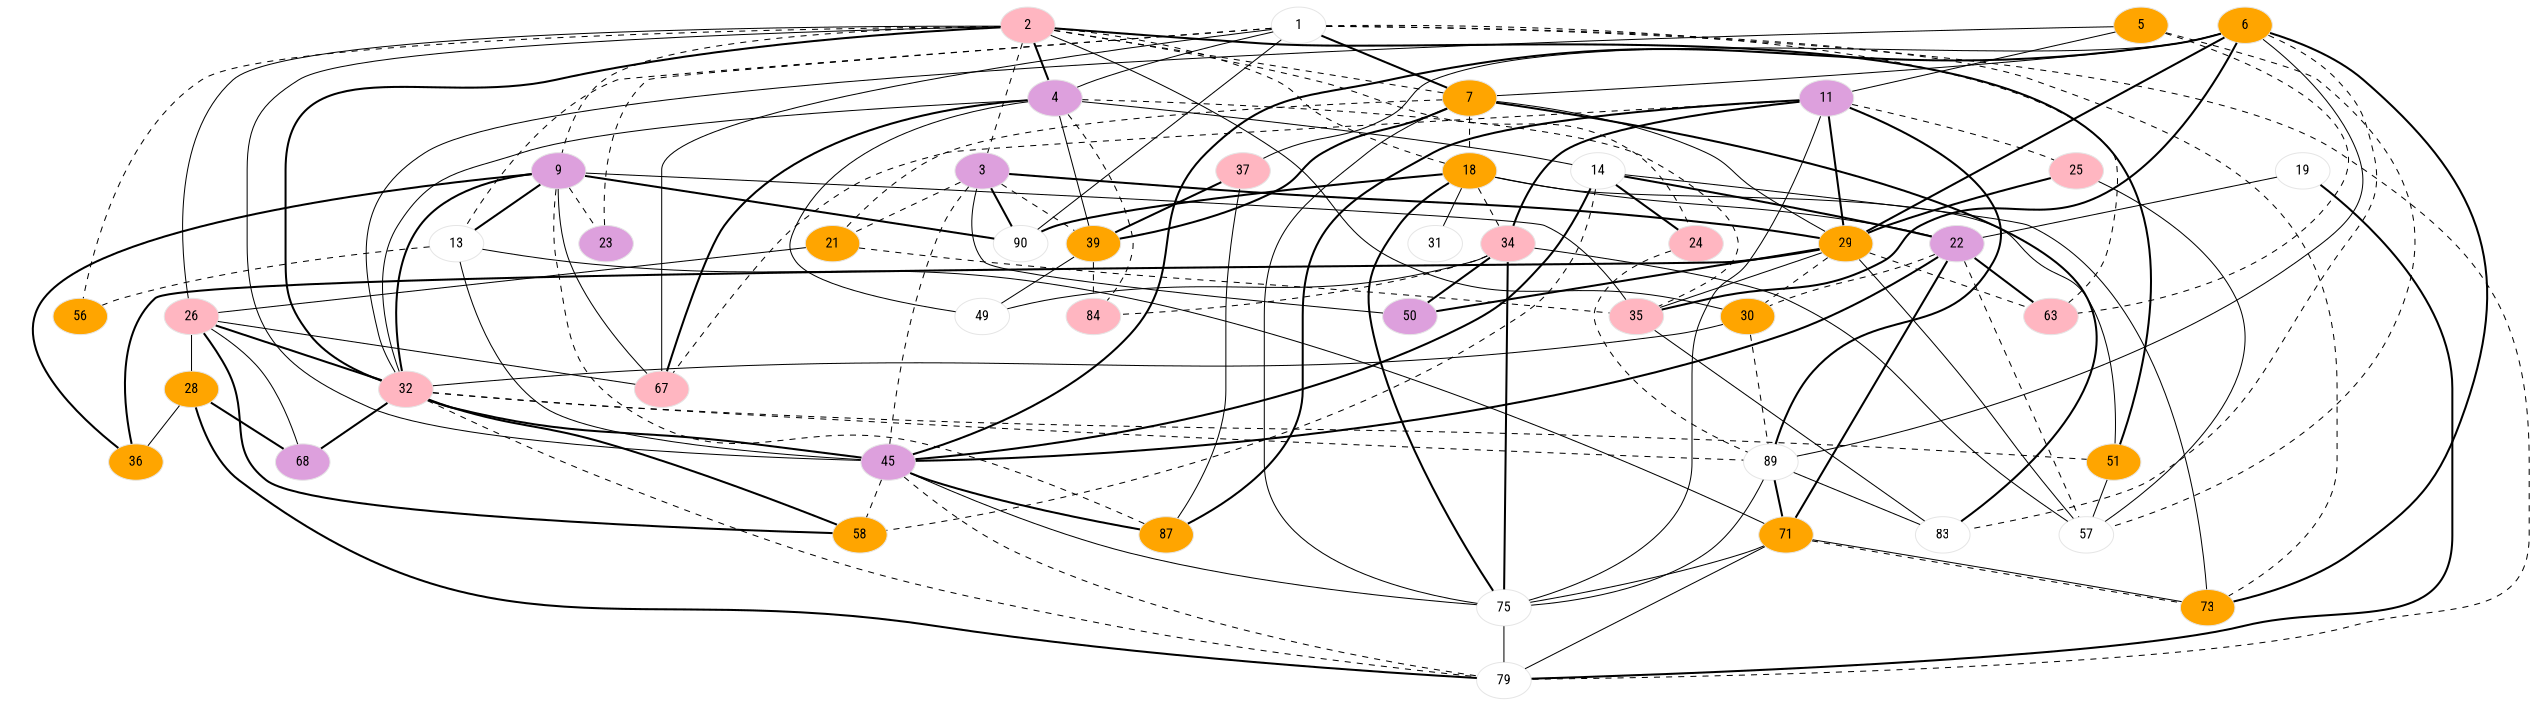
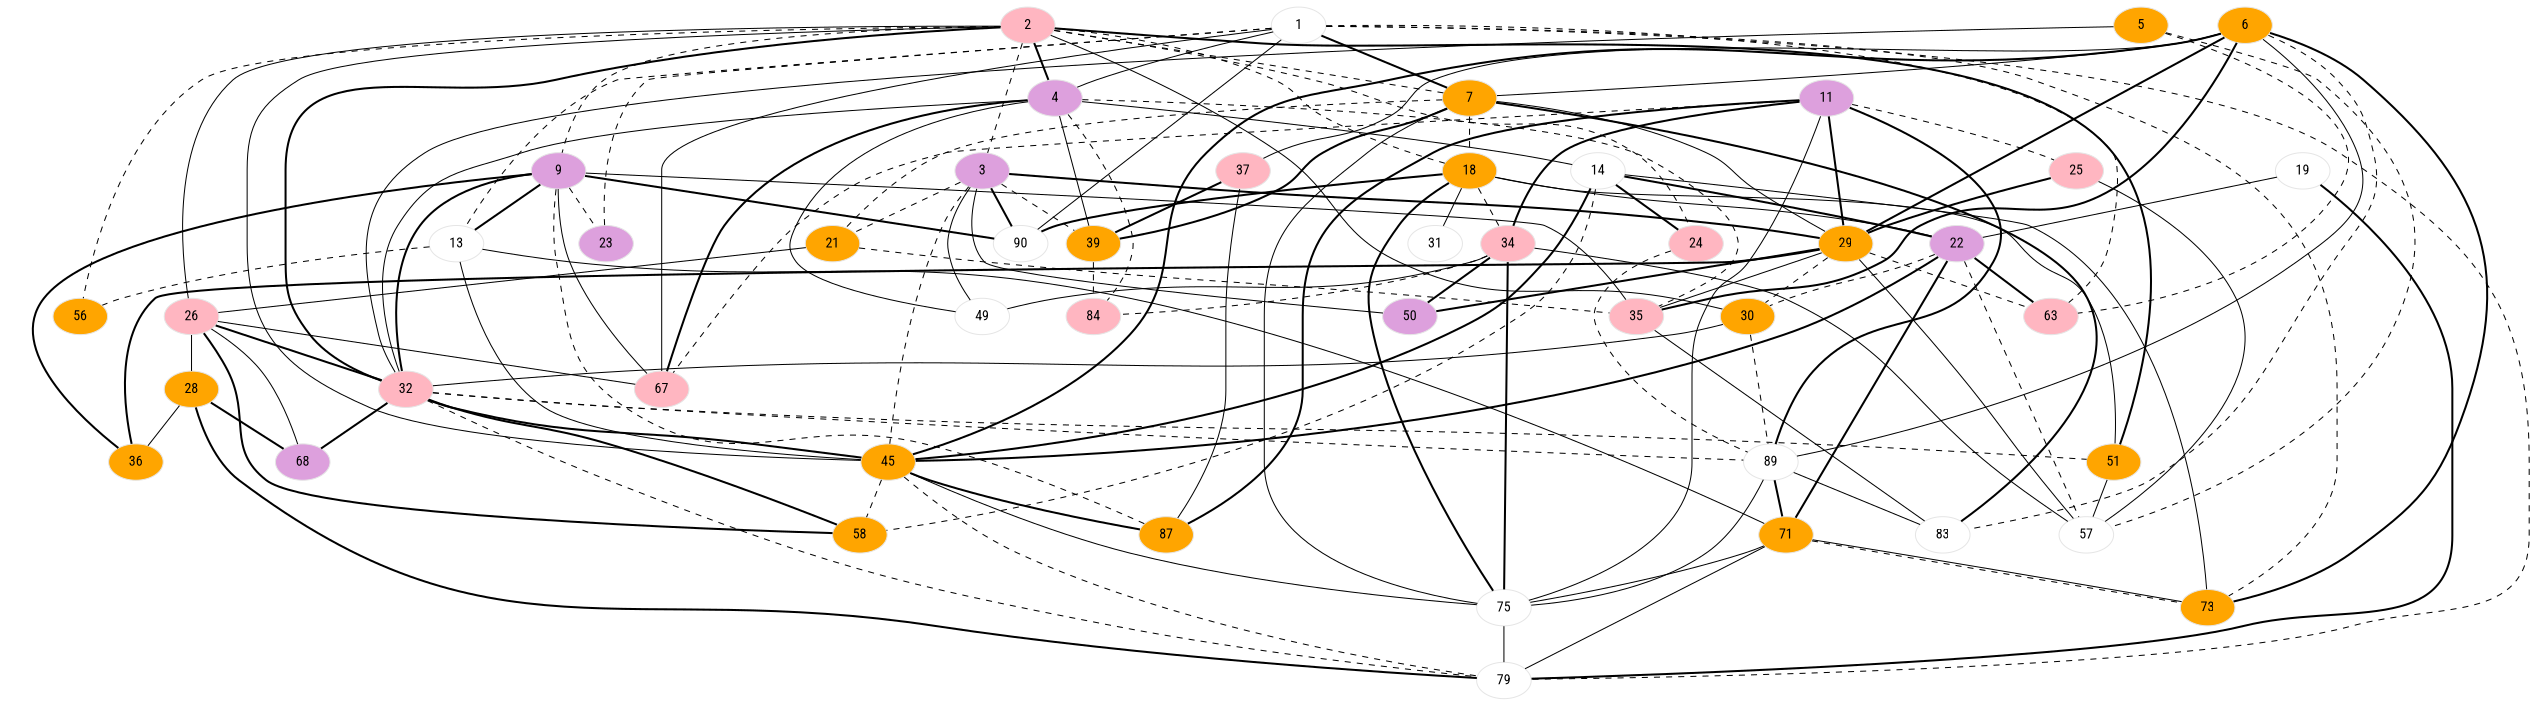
  graph {
    fontname="Roboto Condensed"
    node [color=gray90 fillcolor=orange fontname="Roboto Condensed" style=filled]
    edge [fontname="Roboto Condensed" style=solid]
    1 [fillcolor=white super="+20+41+72"]
    4 [fillcolor=plum super="+92+93"]
    7 [super="+54+8+44"]
    13 [fillcolor=white super="+77"]
    23 [fillcolor=plum]
    63 [fillcolor=lightpink]
    67 [fillcolor=lightpink]
    73
    79 [fillcolor=white super="+98"]
    90 [fillcolor=white]
    32 [fillcolor=lightpink super="+69"]
    39 [super="+60"]
    49 [fillcolor=white]
    14 [fillcolor=white super="+66"]
    35 [fillcolor=lightpink]
    84 [fillcolor=lightpink]
    18 [super="+88"]
    21
    29 [super="+40"]
    83 [fillcolor=white]
    75 [fillcolor=white super="+86+80"]
-   45 [fillcolor=plum super="+82"]
+   45 [super="+82"]
    56
    71
    2 [fillcolor=lightpink super="+52+15"]
    3 [fillcolor=plum super="+65"]
    9 [fillcolor=plum super="+27"]
    24 [fillcolor=lightpink]
    26 [fillcolor=lightpink super="+78"]
    30
    51 [super="+64"]
    50 [fillcolor=plum]
    36
    87
    34 [fillcolor=lightpink super="+62"]
    22 [fillcolor=plum super="+70+43+47"]
    31 [fillcolor=white]
    n38 [fillcolor=white label=89 super="+89+81"]
    58 [super="+85"]
    28
    68 [fillcolor=plum]
    57 [fillcolor=white super="+74"]
    5 [super="+10"]
    11 [fillcolor=plum super="+48+16"]
    25 [fillcolor=lightpink]
    6 [super="+33+17"]
    37 [fillcolor=lightpink]
    19 [fillcolor=white]
    1 -- 4
    1 -- 7 [style=bold]
    1 -- 13 [style=dashed]
    1 -- 23 [style=dashed]
    1 -- 63 [style=dashed weight=2]
    1 -- 67
    1 -- 73 [style=dashed]
    1 -- 79 [style=dashed]
    1 -- 90
    4 -- 67 [style=bold]
    4 -- 32
    4 -- 39
    4 -- 49
    4 -- 14
    4 -- 35 [style=dashed]
    4 -- 84 [style=dashed]
    7 -- 39 [style=bold]
    7 -- 18 [style=dashed]
    7 -- 21 [style=dashed]
    7 -- 29
    7 -- 83 [style=bold]
    7 -- 75
    13 -- 45
    13 -- 56 [style=dashed]
    13 -- 71
    32 -- 79 [style=dashed]
    32 -- 45 [style=bold]
    32 -- 51 [style=dashed]
    32 -- n38 [style=dashed]
    32 -- 58 [style=bold]
    32 -- 68 [style=bold]
    39 -- 84 [style=dashed]
    14 -- 73
    14 -- 45 [style=bold weight=2]
    14 -- 24 [style=bold]
    14 -- 22 [style=bold]
    14 -- 58 [style=dashed]
    35 -- 83
    18 -- 90 [style=bold]
    18 -- 75 [style=bold]
    18 -- 51
    18 -- 34 [style=dashed]
    18 -- 22
    18 -- 31 [weight=2]
    21 -- 35 [style=dashed]
    21 -- 26
    29 -- 63 [style=dashed]
    29 -- 35
    29 -- 30 [style=dashed]
    29 -- 50 [style=bold]
    29 -- 36 [style=bold]
    29 -- 57
    75 -- 79
    45 -- 79 [style=dashed]
    45 -- 75
    45 -- 87 [style=bold]
    45 -- 58 [style=dashed]
    71 -- 73 [style=dashed]
    71 -- 73
    71 -- 79
    71 -- 75
    2 -- 4 [style=bold]
    2 -- 7 [style=dashed weight=2]
    2 -- 32 [style=bold]
    2 -- 18 [style=dashed]
    2 -- 45
    2 -- 56 [style=dashed]
    2 -- 3 [style=dashed]
    2 -- 9 [style=dashed weight=2]
    2 -- 24 [style=dashed]
    2 -- 26
    2 -- 30
    2 -- 51 [style=bold]
    3 -- 90 [style=bold]
    3 -- 39 [style=dashed]
-   39 -- 49
+   3 -- 49
    3 -- 21 [style=dashed]
    3 -- 29 [style=bold]
    3 -- 45 [style=dashed]
    3 -- 50
    9 -- 13 [style=bold]
    9 -- 23 [style=dashed]
    9 -- 67
    9 -- 90 [style=bold]
    9 -- 32 [style=bold]
    9 -- 35
    9 -- 36 [style=bold]
    9 -- 87 [style=dashed]
    24 -- n38 [style=dashed]
    26 -- 67
    26 -- 32 [style=bold]
    26 -- 58 [style=bold]
    26 -- 28
    26 -- 68
    30 -- 32
    30 -- n38 [style=dashed]
    51 -- 57
    34 -- 49
    34 -- 84 [style=dashed]
    34 -- 75 [style=bold]
    34 -- 50 [style=bold]
    34 -- 57
    22 -- 63 [style=bold]
    22 -- 45 [style=bold]
    22 -- 71 [style=bold]
    22 -- 30 [style=dashed]
    22 -- 57 [style=dashed]
    n38 -- 83
    n38 -- 75
    n38 -- 71 [style=bold]
    28 -- 79 [style=bold]
    28 -- 36
    28 -- 68 [style=bold]
    5 -- 63 [style=dashed]
    5 -- 32
    5 -- 57 [style=dashed]
-   5 -- 11
    11 -- 67 [style=dashed]
    11 -- 29 [style=bold]
    11 -- 75
    11 -- 87 [style=bold]
    11 -- 34 [style=bold]
    11 -- n38 [style=bold]
    11 -- 25 [style=dashed]
    25 -- 29 [style=bold]
    25 -- 57
    6 -- 7
    6 -- 73 [style=bold]
    6 -- 35 [style=bold]
    6 -- 29 [style=bold]
    6 -- 83 [style=dashed]
    6 -- 45 [style=bold]
    6 -- n38
    6 -- 37
    37 -- 39 [style=bold]
    37 -- 87
    19 -- 79 [style=bold]
    19 -- 22
  }
